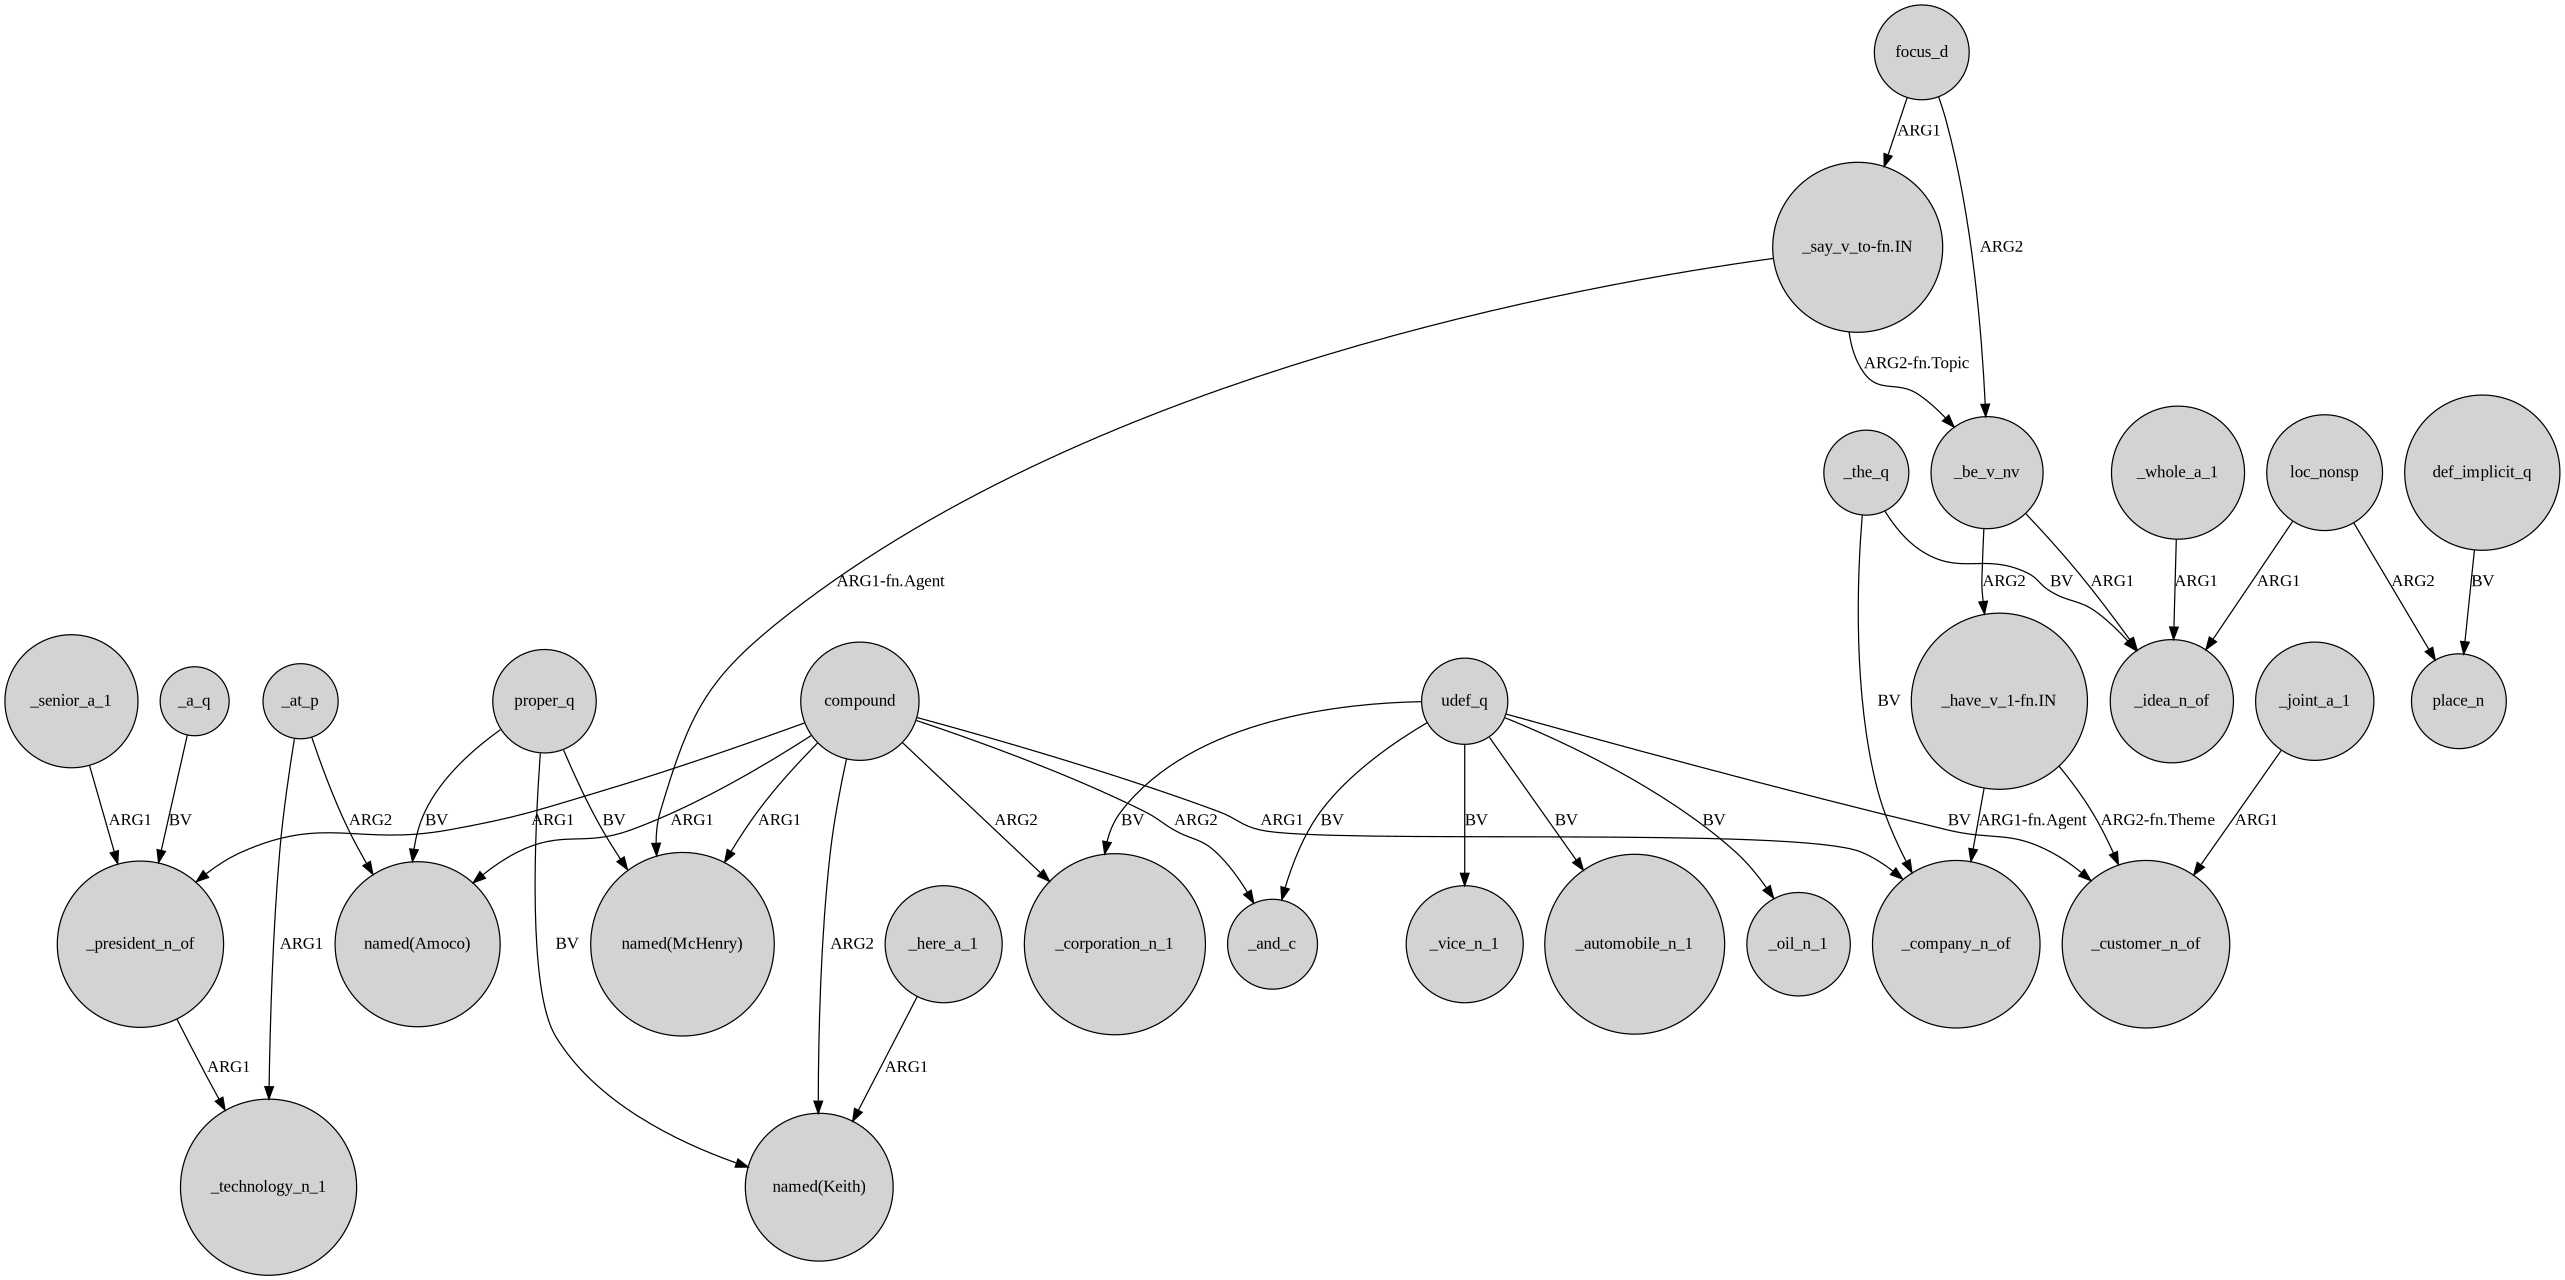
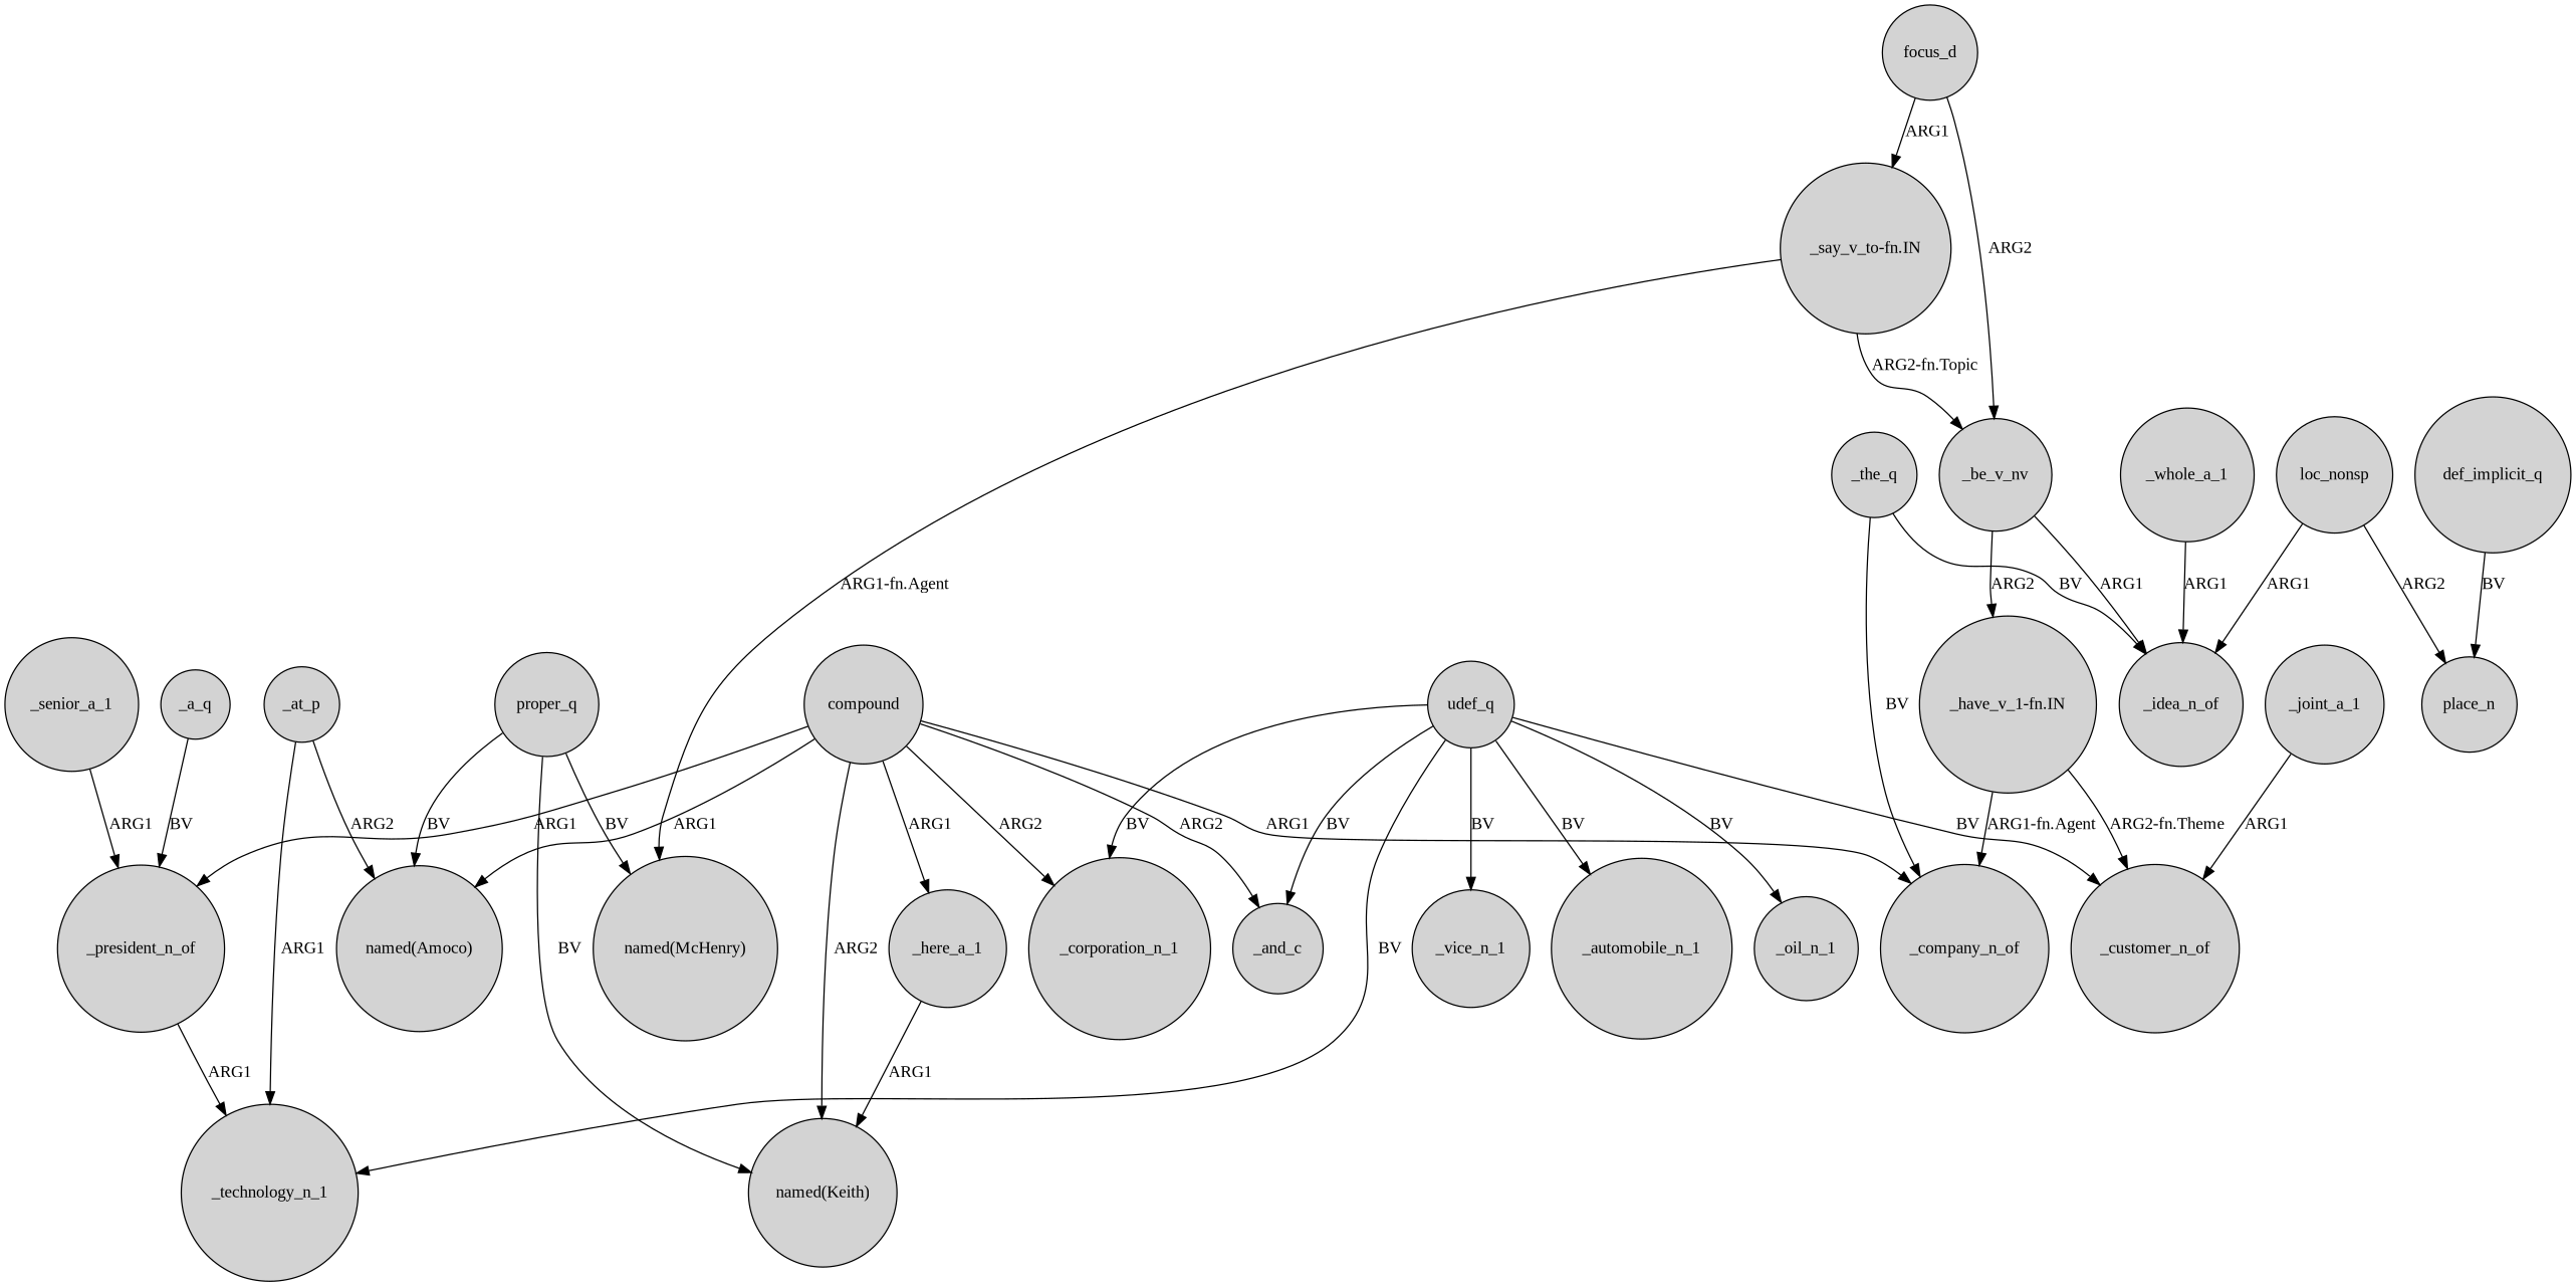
  digraph {
    fontname="Liberation Serif"
    node [fontname="Liberation Serif" shape=circle style=filled]
    edge [fontname="Liberation Serif"]
    compound
    _president_n_of
    "named(Keith)"
    _corporation_n_1
    "named(McHenry)"
    _company_n_of
    _and_c
    "named(Amoco)"
    _technology_n_1
    _here_a_1
    _be_v_nv
    _idea_n_of
    "_have_v_1-fn.IN"
    _customer_n_of
    _at_p
    udef_q
    _vice_n_1
    _automobile_n_1
    _oil_n_1
    "_say_v_to-fn.IN"
    def_implicit_q
    place_n
    _senior_a_1
    focus_d
    _the_q
    loc_nonsp
    proper_q
    _a_q
    _whole_a_1
    _joint_a_1
    compound -> _president_n_of [label=ARG1]
    compound -> "named(Keith)" [label=ARG2]
    compound -> _corporation_n_1 [label=ARG2]
-   compound -> "named(McHenry)" [label=ARG1]
+   compound -> _here_a_1 [label=ARG1]
    compound -> _company_n_of [label=ARG1]
    compound -> _and_c [label=ARG2]
    compound -> "named(Amoco)" [label=ARG1]
    _president_n_of -> _technology_n_1 [label=ARG1]
    _here_a_1 -> "named(Keith)" [label=ARG1]
    _be_v_nv -> _idea_n_of [label=ARG1]
    _be_v_nv -> "_have_v_1-fn.IN" [label=ARG2]
    "_have_v_1-fn.IN" -> _company_n_of [label="ARG1-fn.Agent"]
    "_have_v_1-fn.IN" -> _customer_n_of [label="ARG2-fn.Theme"]
    _at_p -> "named(Amoco)" [label=ARG2]
    _at_p -> _technology_n_1 [label=ARG1]
    udef_q -> _corporation_n_1 [label=BV]
    udef_q -> _and_c [label=BV]
+   udef_q -> _technology_n_1 [label=BV]
    udef_q -> _customer_n_of [label=BV]
    udef_q -> _vice_n_1 [label=BV]
    udef_q -> _automobile_n_1 [label=BV]
    udef_q -> _oil_n_1 [label=BV]
    "_say_v_to-fn.IN" -> "named(McHenry)" [label="ARG1-fn.Agent"]
    "_say_v_to-fn.IN" -> _be_v_nv [label="ARG2-fn.Topic"]
    def_implicit_q -> place_n [label=BV]
    _senior_a_1 -> _president_n_of [label=ARG1]
    focus_d -> _be_v_nv [label=ARG2]
    focus_d -> "_say_v_to-fn.IN" [label=ARG1]
    _the_q -> _company_n_of [label=BV]
    _the_q -> _idea_n_of [label=BV]
    loc_nonsp -> _idea_n_of [label=ARG1]
    loc_nonsp -> place_n [label=ARG2]
    proper_q -> "named(Keith)" [label=BV]
    proper_q -> "named(McHenry)" [label=BV]
    proper_q -> "named(Amoco)" [label=BV]
    _a_q -> _president_n_of [label=BV]
    _whole_a_1 -> _idea_n_of [label=ARG1]
    _joint_a_1 -> _customer_n_of [label=ARG1]
  }
